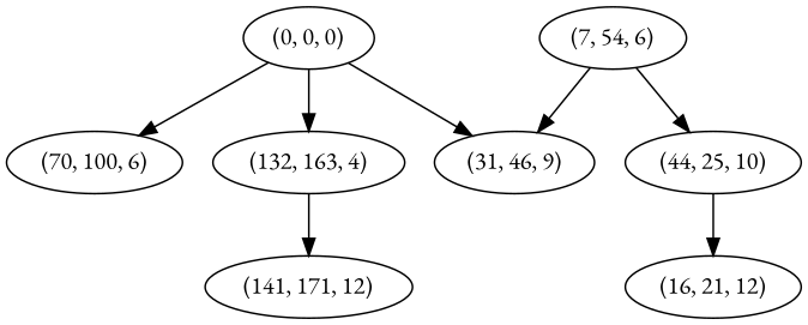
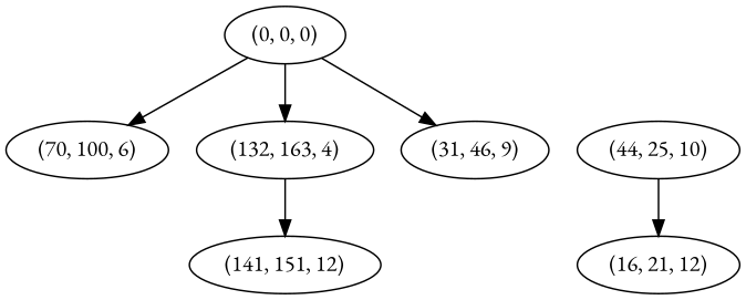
  digraph {
    fontname="EB Garamond"
    node [fontname="EB Garamond"]
    edge [fontname="EB Garamond"]
    n1 [label="(70, 100, 6)"]
    "(0, 0, 0)"
    "(132, 163, 4)"
    "(31, 46, 9)"
    n5 [label="(44, 25, 10)"]
-   "(7, 54, 6)"
-   "(141, 151, 12)" [label="(141, 171, 12)"]
+   "(141, 151, 12)"
    "(16, 21, 12)"
    "(0, 0, 0)" -> n1
    "(0, 0, 0)" -> "(132, 163, 4)"
    "(0, 0, 0)" -> "(31, 46, 9)"
    "(132, 163, 4)" -> "(141, 151, 12)"
    n5 -> "(16, 21, 12)"
-   "(7, 54, 6)" -> "(31, 46, 9)"
-   "(7, 54, 6)" -> n5
  }
